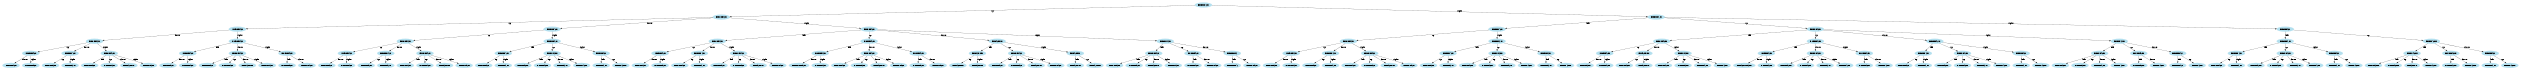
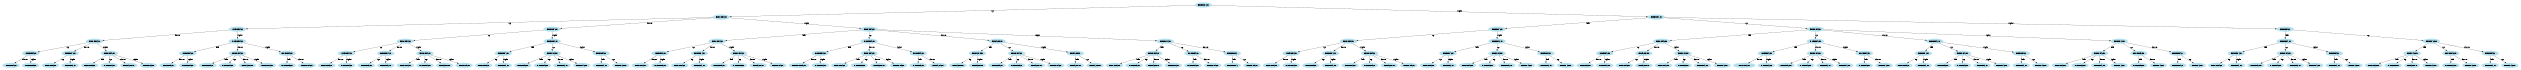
  digraph {
    node [color=lightblue2 style=filled]
    n1 [label="PAKAIT SN"]
    n2 [label="PAK ITASN"]
    n3 [label="PAKAITS N"]
    n4 [label=" AKPITASN"]
    n5 [label="PAKAIT SN"]
    n6 [label="PAKI TASN"]
    n7 [label="PAKAIT SN"]
    n8 [label="PAKA TSIN"]
    n9 [label="PAKAITSN "]
    n10 [label="PAK ITASN"]
    n11 [label="A KPITASN"]
    n12 [label="PAK ITASN"]
    n13 [label="PAKAITS N"]
    n14 [label="PAK ITASN"]
    n15 [label="P KIATASN"]
    n16 [label="PAKISTA N"]
    n17 [label="PAKIT ASN"]
    n18 [label="PAK ITASN"]
    n19 [label="PAKAITS N"]
    n20 [label="PAK ATSIN"]
    n21 [label="P KAATSIN"]
    n22 [label="PAKAITS N"]
    n23 [label="PAKAT SIN"]
    n24 [label="PAKAITS N"]
    n25 [label="PAKAI SNT"]
    n26 [label=" AKPITASN"]
    n27 [label="PAKAIT SN"]
    n28 [label="PAKI TASN"]
    n29 [label=" AKPITASN"]
    n30 [label="AIKP TASN"]
    n31 [label="AK PITASN"]
    n32 [label=" AKPITASN"]
    n33 [label="PAKAIT SN"]
    n34 [label="PAKI TASN"]
    n35 [label="PAKAIT SN"]
    n36 [label="PAKA TSIN"]
    n37 [label="PAKAITSN "]
    n38 [label=" AKPITASN"]
    n39 [label="PAKAIT SN"]
    n40 [label="PAKI TASN"]
    n41 [label=" PKIATASN"]
    n42 [label="PAKI TASN"]
    n43 [label="PK IATASN"]
    n44 [label="PAKIST AN"]
    n45 [label="PAKI TASN"]
    n46 [label="PAKISTAN "]
    n47 [label="PAKI TASN"]
    n48 [label="PA ITKASN"]
    n49 [label="PAKITNAS "]
    n50 [label=" AKPITASN"]
    n51 [label="PAKAIT SN"]
    n52 [label="PAKI TASN"]
    n53 [label="PAKAIT SN"]
    n54 [label="PAKA TSIN"]
    n55 [label="PAKAITSN "]
    n56 [label=" AKPATSIN"]
    n57 [label="PAKSAT IN"]
    n58 [label="PAKA TSIN"]
    n59 [label=" PKAATSIN"]
    n60 [label="PAKA TSIN"]
    n61 [label="PK AATSIN"]
    n62 [label="PAKAIT SN"]
    n63 [label="PAKA TSIN"]
    n64 [label="PAKAITSN "]
    n65 [label="PAKA TSIN"]
    n66 [label="PA ATKSIN"]
    n67 [label="PAKATNSI "]
    n68 [label="PAKAIT SN"]
    n69 [label="PAKA TSIN"]
    n70 [label="PAKAITSN "]
    n71 [label="PAKA ISNT"]
    n72 [label="PA AIKSNT"]
    n73 [label="PAKAITSN "]
    n74 [label="PAK ITASN"]
    n75 [label="A KPITASN"]
    n76 [label="PAK ITASN"]
    n77 [label="PAKAITS N"]
    n78 [label="PAK ITASN"]
    n79 [label="P KIATASN"]
    n80 [label="PAKISTA N"]
    n81 [label="PAKIT ASN"]
    n82 [label="PAK ITASN"]
    n83 [label="A KPITASN"]
    n84 [label="AIK PTASN"]
    n85 [label="A KPITASN"]
    n86 [label="AIKPSTA N"]
    n87 [label="AIKPT ASN"]
    n88 [label="A KPITASN"]
    n89 [label="AKTPI ASN"]
    n90 [label="PAK ITASN"]
    n91 [label="A KPITASN"]
    n92 [label="PAK ITASN"]
    n93 [label="PAKAITS N"]
    n94 [label="PAK ITASN"]
    n95 [label="P KIATASN"]
    n96 [label="PAKISTA N"]
    n97 [label="PAKIT ASN"]
    n98 [label="PAK ITASN"]
    n99 [label="PAKAITS N"]
    n100 [label="PAK ATSIN"]
    n101 [label="P KAATSIN"]
    n102 [label="PAKAITS N"]
    n103 [label="PAKAT SIN"]
    n104 [label="PAKAITS N"]
    n105 [label="PAKAI SNT"]
    n106 [label="PAK ITASN"]
    n107 [label="A KPITASN"]
    n108 [label="PAK ITASN"]
    n109 [label="PAKAITS N"]
    n110 [label="PAK ITASN"]
    n111 [label="P KIATASN"]
    n112 [label="PAKISTA N"]
    n113 [label="PAKIT ASN"]
    n114 [label="PAKIT ATASN"]
    n115 [label="P KIATASN"]
    n116 [label="PAK ITASN"]
    n117 [label="P KIATASN"]
    n118 [label="PAKISTA N"]
    n119 [label="PAKIT ASN"]
    n120 [label="P KIATASN"]
-   n121 [label="PKTIA ASN"]
+   n121 [label="PAKIS ASN"]
    n122 [label="PAK STIAN"]
    n123 [label="PAKISTA N"]
    n124 [label="PAK ITASN"]
    n125 [label="P KIATASN"]
    n126 [label="PAKISTA N"]
    n127 [label="PAKIT ASN"]
    n128 [label="PAKISTA N"]
    n129 [label="PAKIS ANT"]
    n130 [label="PAK ITASN"]
    n131 [label="P KIATASN"]
    n132 [label="PAKISTA N"]
    n133 [label="PAKIT ASN"]
    n134 [label="P AITKASN"]
    n135 [label="PAKIT ASN"]
    n136 [label="PAKITNA S"]
    n137 [label="PAKIT ASN"]
    n138 [label="PAK ITASN"]
    n139 [label="A KPITASN"]
    n140 [label="PAK ITASN"]
    n141 [label="PAKAITS N"]
    n142 [label="PAK ITASN"]
    n143 [label="P KIATASN"]
    n144 [label="PAKISTA N"]
    n145 [label="PAKIT ASN"]
    n146 [label="PAK ITASN"]
    n147 [label="PAKAITS N"]
    n148 [label="PAK ATSIN"]
    n149 [label="P KAATSIN"]
    n150 [label="PAKAITS N"]
    n151 [label="PAKAT SIN"]
    n152 [label="PAKAITS N"]
    n153 [label="PAKAI SNT"]
    n154 [label="PAK ATSIN"]
    n155 [label="A KPATSIN"]
    n156 [label="PAK ATSIN"]
    n157 [label="PAKSATI N"]
    n158 [label="PAK ATSIN"]
    n159 [label="P KAATSIN"]
    n160 [label="PAKAITS N"]
    n161 [label="PAKAT SIN"]
-   n162 [label="ATKSIN ATSIN"]
+   n162 [label="APK ATSIN"]
    n163 [label="P KAATSIN"]
    n164 [label="PAK ATSIN"]
    n165 [label="P KAATSIN"]
    n166 [label="PAKAITS N"]
    n167 [label="PAKAT SIN"]
    n168 [label="P KAATSIN"]
    n169 [label="PKTAA SIN"]
    n170 [label="PAK ITASN"]
    n171 [label="PAKAITS N"]
    n172 [label="PAK ATSIN"]
    n173 [label="P KAATSIN"]
    n174 [label="PAKAITS N"]
    n175 [label="PAKAT SIN"]
    n176 [label="PAKAITS N"]
    n177 [label="PAKAI SNT"]
    n178 [label="PAK ATSIN"]
    n179 [label="P KAATSIN"]
    n180 [label="PAKAITS N"]
    n181 [label="PAKAT SIN"]
    n182 [label="P AATKSIN"]
    n183 [label="PAKAT SIN"]
    n184 [label="PAKATNS I"]
    n185 [label="PAKAT SIN"]
    n186 [label="PAK ITASN"]
    n187 [label="PAKAITS N"]
    n188 [label="PAK ATSIN"]
    n189 [label="P KAATSIN"]
    n190 [label="PAKAITS N"]
    n191 [label="PAKAT SIN"]
    n192 [label="PAKAITS N"]
    n193 [label="PAKAI SNT"]
    n194 [label="PAK AISNT"]
-   n195 [label="P KAAISNT"]
+   n195 [label="P PAKITNA"]
    n196 [label="AIKSNT T"]
    n197 [label="PAKAI SNT"]
    n198 [label="P AAIKSNT"]
    n199 [label="PAKAI SNT"]
    n200 [label="PAKAITS N"]
    n201 [label="PAKAI SNT"]
    n1 -> n2 [label=up]
    n1 -> n3 [label=right]
    n2 -> n4 [label=up]
    n2 -> n5 [label=down]
    n2 -> n6 [label=right]
    n3 -> n7 [label=left]
    n3 -> n8 [label=up]
    n3 -> n9 [label=right]
    n4 -> n10 [label=down]
    n4 -> n11 [label=right]
    n5 -> n12 [label=up]
    n5 -> n13 [label=right]
    n6 -> n14 [label=left]
    n6 -> n15 [label=up]
    n6 -> n16 [label=down]
    n6 -> n17 [label=right]
    n7 -> n18 [label=up]
    n7 -> n19 [label=right]
    n8 -> n20 [label=left]
    n8 -> n21 [label=up]
    n8 -> n22 [label=down]
    n8 -> n23 [label=right]
    n9 -> n24 [label=left]
    n9 -> n25 [label=up]
    n10 -> n26 [label=up]
    n10 -> n27 [label=down]
    n10 -> n28 [label=right]
    n11 -> n29 [label=left]
    n11 -> n30 [label=down]
    n11 -> n31 [label=right]
    n12 -> n32 [label=up]
    n12 -> n33 [label=down]
    n12 -> n34 [label=right]
    n13 -> n35 [label=left]
    n13 -> n36 [label=up]
    n13 -> n37 [label=right]
    n14 -> n38 [label=up]
    n14 -> n39 [label=down]
    n14 -> n40 [label=right]
    n15 -> n41 [label=left]
    n15 -> n42 [label=down]
    n15 -> n43 [label=right]
    n16 -> n44 [label=left]
    n16 -> n45 [label=up]
    n16 -> n46 [label=right]
    n17 -> n47 [label=left]
    n17 -> n48 [label=up]
    n17 -> n49 [label=down]
    n18 -> n50 [label=up]
    n18 -> n51 [label=down]
    n18 -> n52 [label=right]
    n19 -> n53 [label=left]
    n19 -> n54 [label=up]
    n19 -> n55 [label=right]
    n20 -> n56 [label=up]
    n20 -> n57 [label=down]
    n20 -> n58 [label=right]
    n21 -> n59 [label=left]
    n21 -> n60 [label=down]
    n21 -> n61 [label=right]
    n22 -> n62 [label=left]
    n22 -> n63 [label=up]
    n22 -> n64 [label=right]
    n23 -> n65 [label=left]
    n23 -> n66 [label=up]
    n23 -> n67 [label=down]
    n24 -> n68 [label=left]
    n24 -> n69 [label=up]
    n24 -> n70 [label=right]
    n25 -> n71 [label=left]
    n25 -> n72 [label=up]
    n25 -> n73 [label=down]
    n26 -> n74 [label=down]
    n26 -> n75 [label=right]
    n27 -> n76 [label=up]
    n27 -> n77 [label=right]
    n28 -> n78 [label=left]
    n28 -> n79 [label=up]
    n28 -> n80 [label=down]
    n28 -> n81 [label=right]
    n29 -> n82 [label=down]
    n29 -> n83 [label=right]
    n30 -> n84 [label=left]
    n30 -> n85 [label=up]
    n30 -> n86 [label=down]
    n30 -> n87 [label=right]
    n31 -> n88 [label=left]
    n31 -> n89 [label=down]
    n32 -> n90 [label=down]
    n32 -> n91 [label=right]
    n33 -> n92 [label=up]
    n33 -> n93 [label=right]
    n34 -> n94 [label=left]
    n34 -> n95 [label=up]
    n34 -> n96 [label=down]
    n34 -> n97 [label=right]
    n35 -> n98 [label=up]
    n35 -> n99 [label=right]
    n36 -> n100 [label=left]
    n36 -> n101 [label=up]
    n36 -> n102 [label=down]
    n36 -> n103 [label=right]
    n37 -> n104 [label=left]
    n37 -> n105 [label=up]
    n38 -> n106 [label=down]
    n38 -> n107 [label=right]
    n39 -> n108 [label=up]
    n39 -> n109 [label=right]
    n40 -> n110 [label=left]
    n40 -> n111 [label=up]
    n40 -> n112 [label=down]
    n40 -> n113 [label=right]
    n41 -> n114 [label=down]
    n41 -> n115 [label=right]
    n42 -> n116 [label=left]
    n42 -> n117 [label=up]
    n42 -> n118 [label=down]
    n42 -> n119 [label=right]
    n43 -> n120 [label=left]
    n43 -> n121 [label=down]
    n44 -> n122 [label=up]
    n44 -> n123 [label=right]
    n45 -> n124 [label=left]
    n45 -> n125 [label=up]
    n45 -> n126 [label=down]
    n45 -> n127 [label=right]
    n46 -> n128 [label=left]
    n46 -> n129 [label=up]
    n47 -> n130 [label=left]
    n47 -> n131 [label=up]
    n47 -> n132 [label=down]
    n47 -> n133 [label=right]
    n48 -> n134 [label=left]
    n48 -> n135 [label=down]
    n49 -> n136 [label=left]
    n49 -> n137 [label=up]
    n50 -> n138 [label=down]
    n50 -> n139 [label=right]
    n51 -> n140 [label=up]
    n51 -> n141 [label=right]
    n52 -> n142 [label=left]
    n52 -> n143 [label=up]
    n52 -> n144 [label=down]
    n52 -> n145 [label=right]
    n53 -> n146 [label=up]
    n53 -> n147 [label=right]
    n54 -> n148 [label=left]
    n54 -> n149 [label=up]
    n54 -> n150 [label=down]
    n54 -> n151 [label=right]
    n55 -> n152 [label=left]
    n55 -> n153 [label=up]
    n56 -> n154 [label=down]
    n56 -> n155 [label=right]
    n57 -> n156 [label=up]
    n57 -> n157 [label=right]
    n58 -> n158 [label=left]
    n58 -> n159 [label=up]
    n58 -> n160 [label=down]
    n58 -> n161 [label=right]
    n59 -> n162 [label=down]
    n59 -> n163 [label=right]
    n60 -> n164 [label=left]
    n60 -> n165 [label=up]
    n60 -> n166 [label=down]
    n60 -> n167 [label=right]
    n61 -> n168 [label=left]
    n61 -> n169 [label=down]
    n62 -> n170 [label=up]
    n62 -> n171 [label=right]
    n63 -> n172 [label=left]
    n63 -> n173 [label=up]
    n63 -> n174 [label=down]
    n63 -> n175 [label=right]
    n64 -> n176 [label=left]
    n64 -> n177 [label=up]
    n65 -> n178 [label=left]
    n65 -> n179 [label=up]
    n65 -> n180 [label=down]
    n65 -> n181 [label=right]
    n66 -> n182 [label=left]
    n66 -> n183 [label=down]
    n67 -> n184 [label=left]
    n67 -> n185 [label=up]
    n68 -> n186 [label=up]
    n68 -> n187 [label=right]
    n69 -> n188 [label=left]
    n69 -> n189 [label=up]
    n69 -> n190 [label=down]
    n69 -> n191 [label=right]
    n70 -> n192 [label=left]
    n70 -> n193 [label=up]
    n71 -> n194 [label=left]
    n71 -> n195 [label=up]
    n71 -> n196 [label=down]
    n71 -> n197 [label=right]
    n72 -> n198 [label=left]
    n72 -> n199 [label=down]
    n73 -> n200 [label=left]
    n73 -> n201 [label=up]
  }
